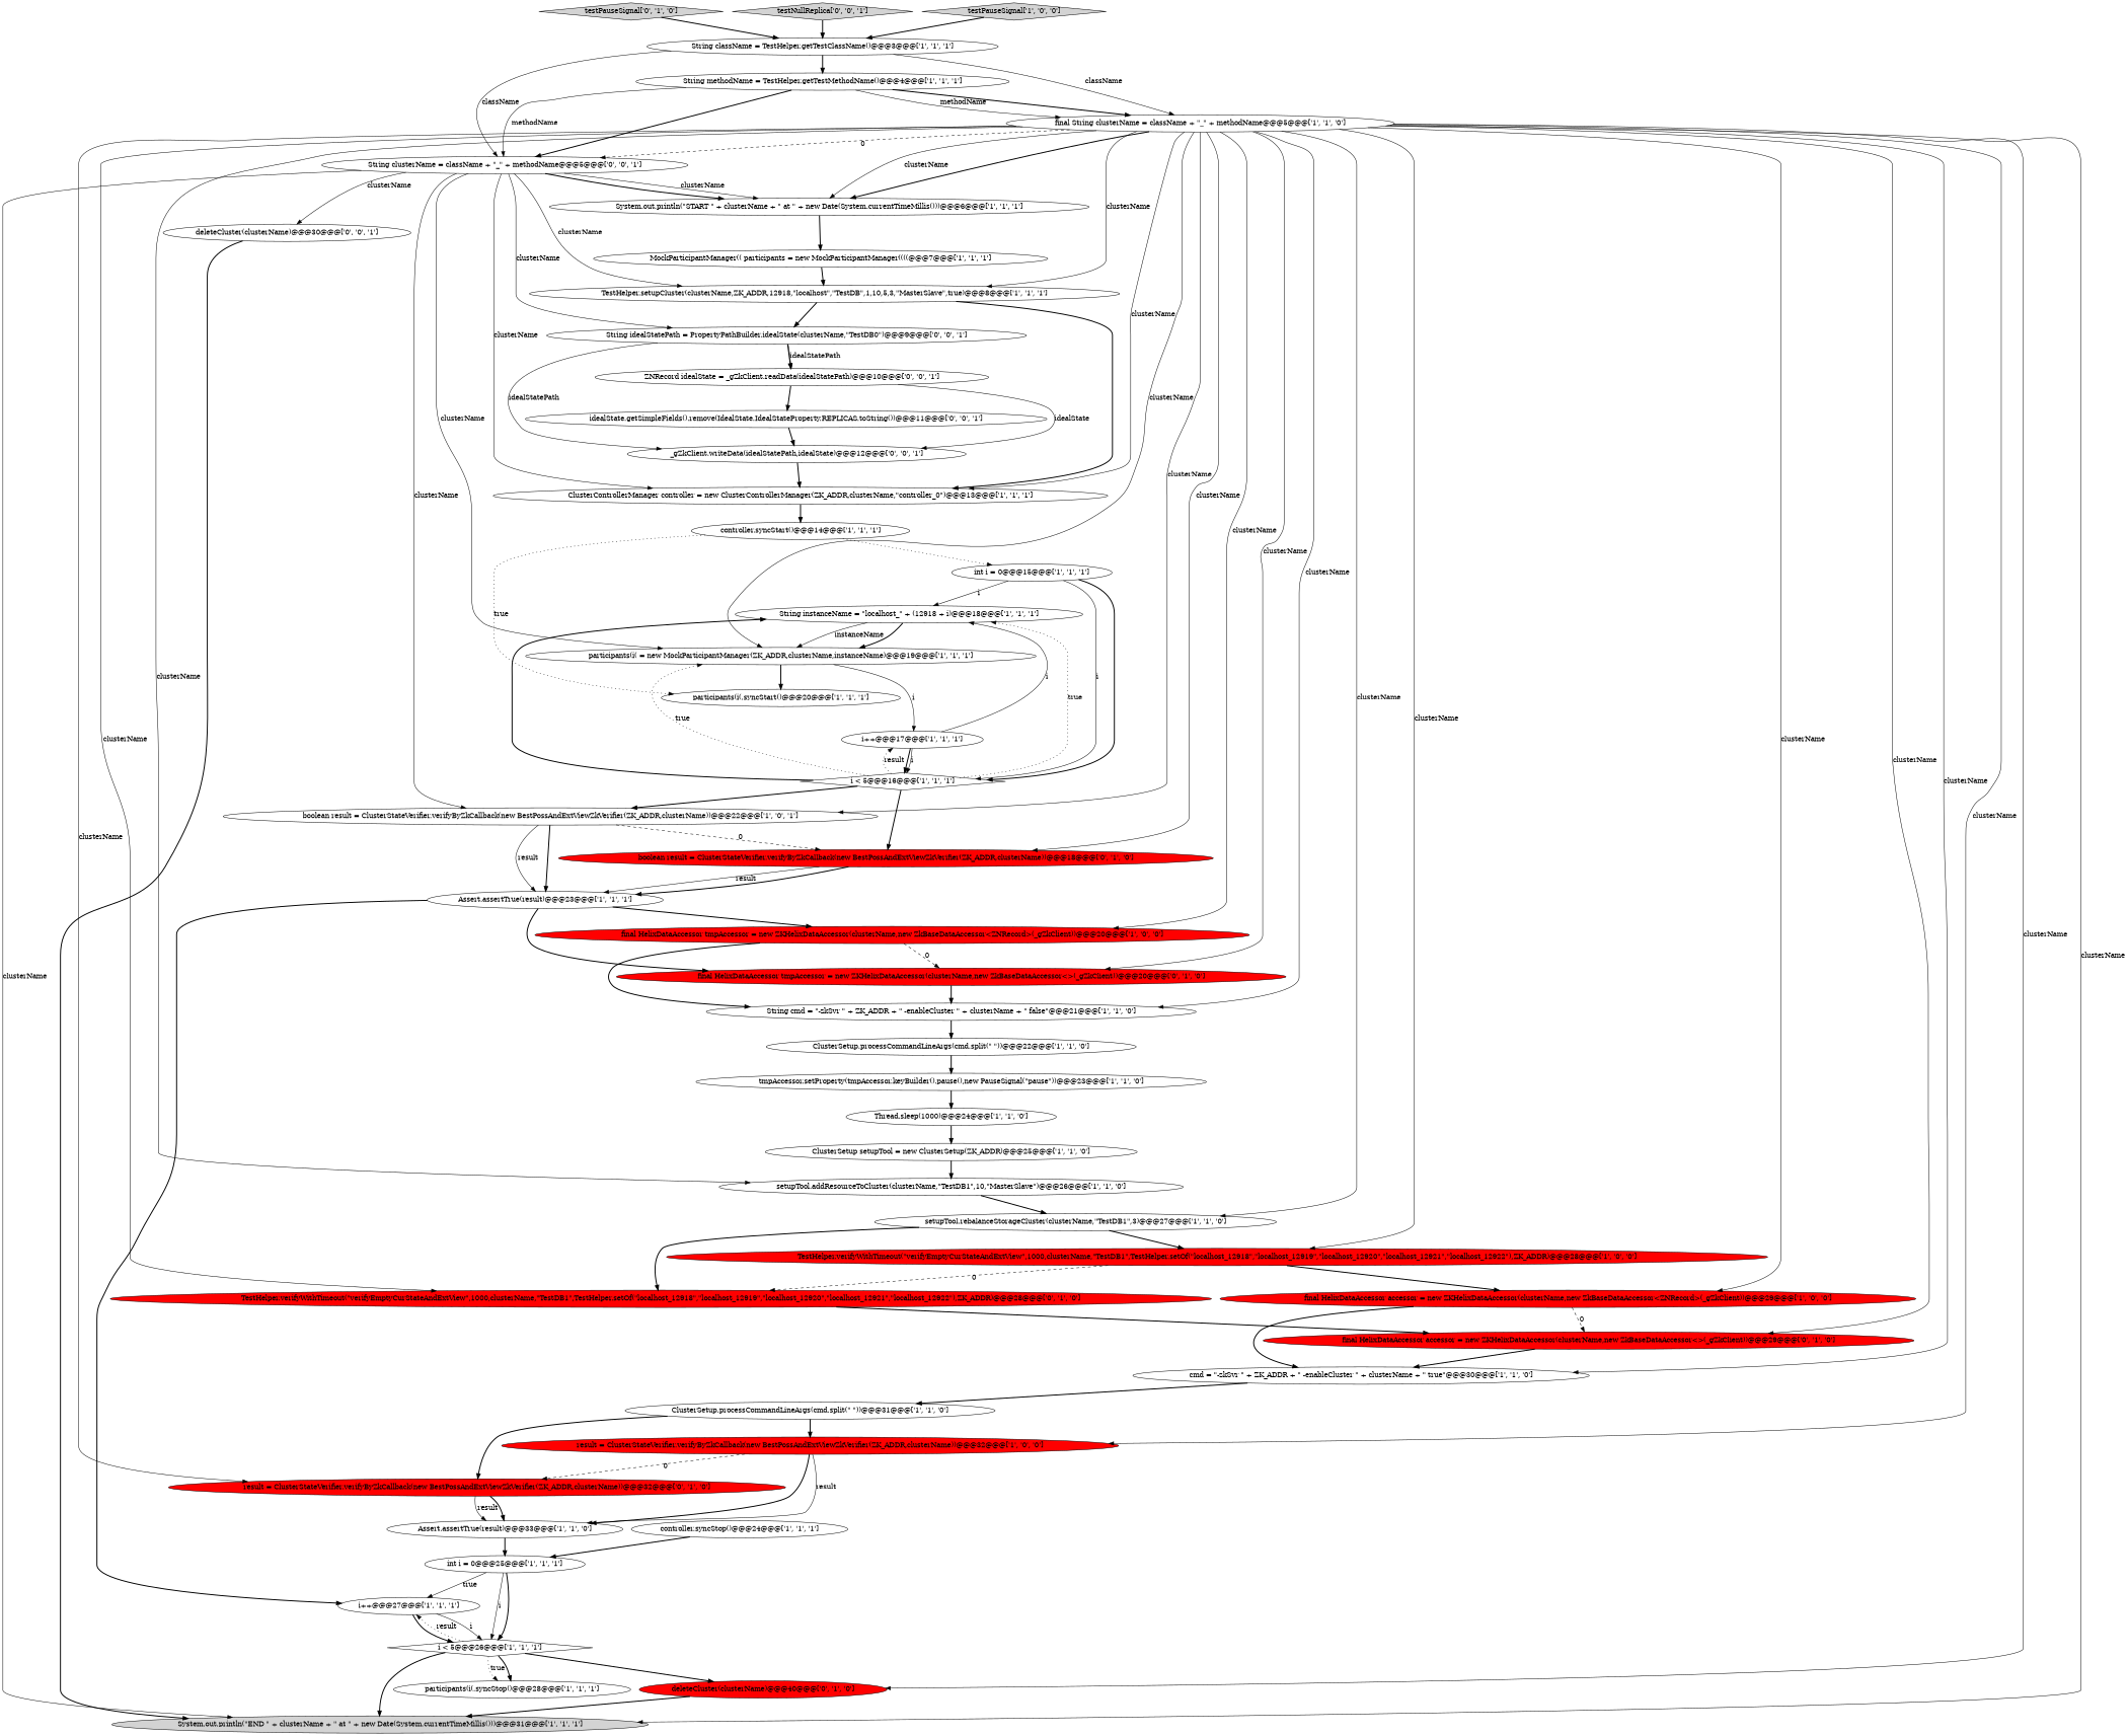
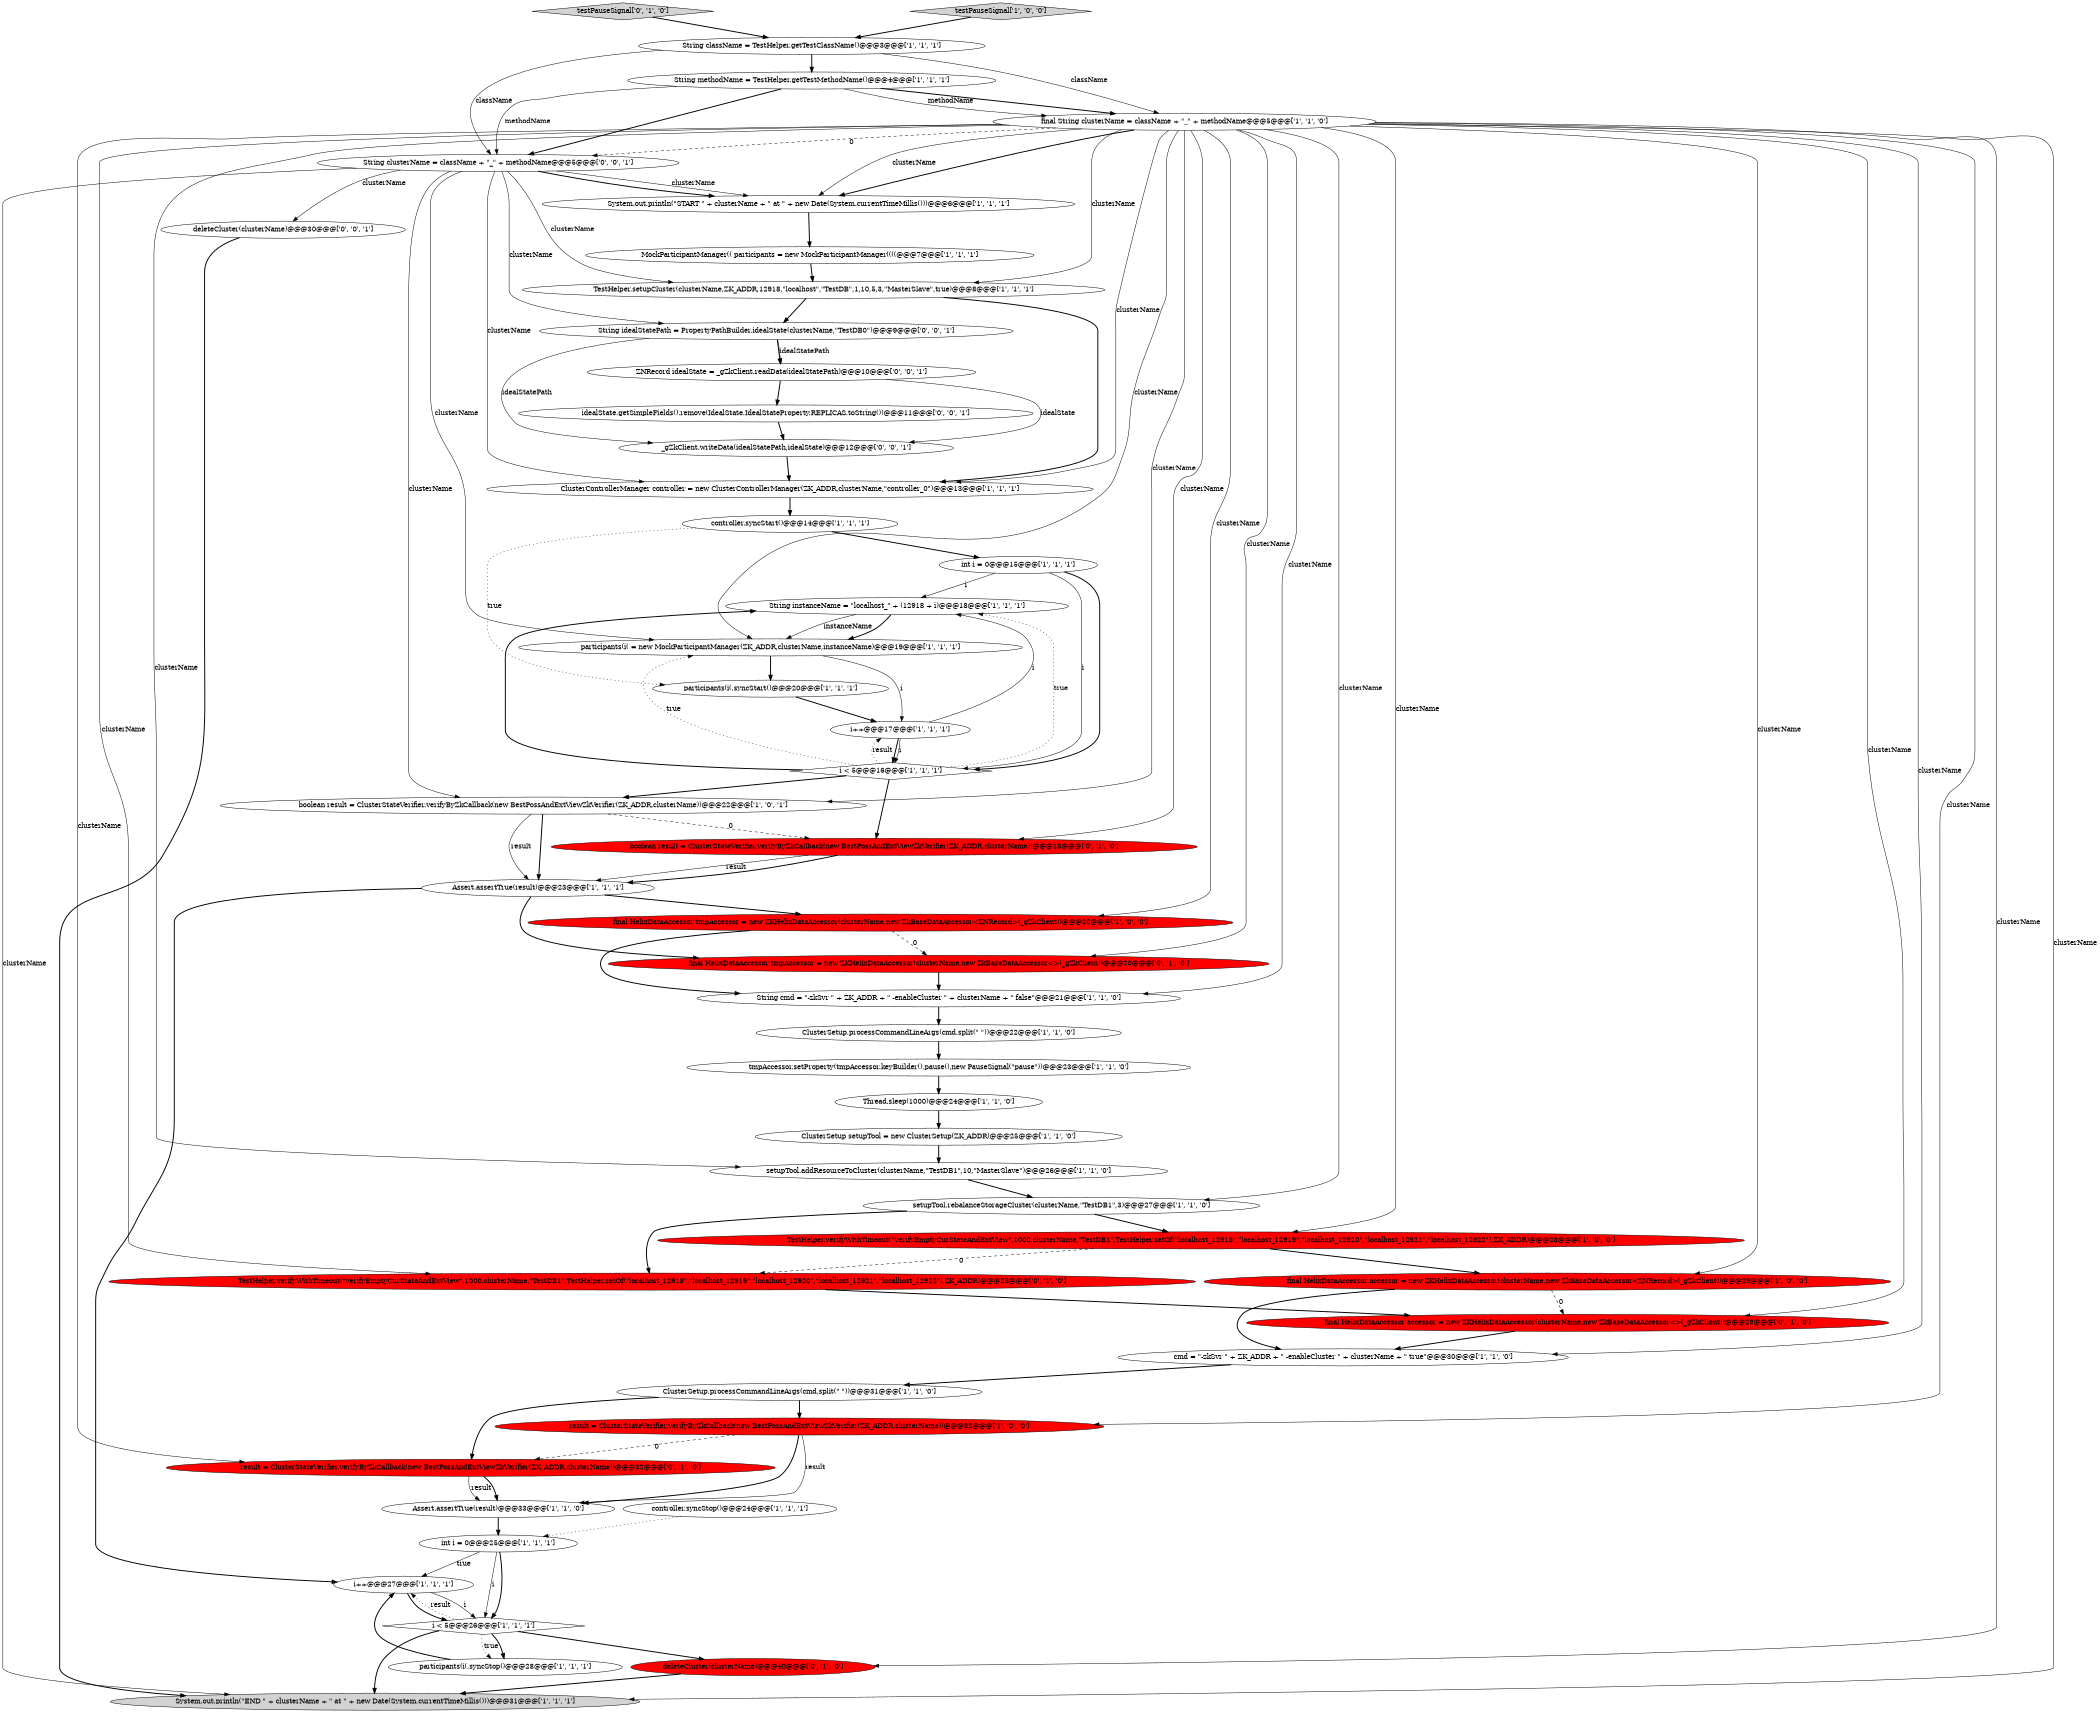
  digraph {
    node [fillcolor=white shape=ellipse style=filled]
    edge [style=bold]
    n1 [fillcolor=red label="TestHelper.verifyWithTimeout(\"verifyEmptyCurStateAndExtView\",1000,clusterName,\"TestDB1\",TestHelper.setOf(\"localhost_12918\",\"localhost_12919\",\"localhost_12920\",\"localhost_12921\",\"localhost_12922\"),ZK_ADDR)@@@28@@@['0', '1', '0']"]
    n2 [fillcolor=red label="final HelixDataAccessor accessor = new ZKHelixDataAccessor(clusterName,new ZkBaseDataAccessor<>(_gZkClient))@@@29@@@['0', '1', '0']"]
    n3 [label="cmd = \"-zkSvr \" + ZK_ADDR + \" -enableCluster \" + clusterName + \" true\"@@@30@@@['1', '1', '0']"]
    n4 [label="String methodName = TestHelper.getTestMethodName()@@@4@@@['1', '1', '1']"]
    n5 [label="String clusterName = className + \"_\" + methodName@@@5@@@['0', '0', '1']"]
    n6 [label="final String clusterName = className + \"_\" + methodName@@@5@@@['1', '1', '0']"]
    n7 [label="ClusterControllerManager controller = new ClusterControllerManager(ZK_ADDR,clusterName,\"controller_0\")@@@13@@@['1', '1', '1']"]
    n8 [label="participants(i( = new MockParticipantManager(ZK_ADDR,clusterName,instanceName)@@@19@@@['1', '1', '1']"]
    n9 [label="boolean result = ClusterStateVerifier.verifyByZkCallback(new BestPossAndExtViewZkVerifier(ZK_ADDR,clusterName))@@@22@@@['1', '0', '1']"]
    n10 [label="TestHelper.setupCluster(clusterName,ZK_ADDR,12918,\"localhost\",\"TestDB\",1,10,5,3,\"MasterSlave\",true)@@@8@@@['1', '1', '1']"]
    n11 [label="String idealStatePath = PropertyPathBuilder.idealState(clusterName,\"TestDB0\")@@@9@@@['0', '0', '1']"]
    n12 [label="System.out.println(\"START \" + clusterName + \" at \" + new Date(System.currentTimeMillis()))@@@6@@@['1', '1', '1']"]
    n13 [fillcolor=lightgray label="System.out.println(\"END \" + clusterName + \" at \" + new Date(System.currentTimeMillis()))@@@31@@@['1', '1', '1']"]
    n14 [label="deleteCluster(clusterName)@@@30@@@['0', '0', '1']"]
    n15 [fillcolor=red label="boolean result = ClusterStateVerifier.verifyByZkCallback(new BestPossAndExtViewZkVerifier(ZK_ADDR,clusterName))@@@18@@@['0', '1', '0']"]
    n16 [fillcolor=red label="final HelixDataAccessor tmpAccessor = new ZKHelixDataAccessor(clusterName,new ZkBaseDataAccessor<ZNRecord>(_gZkClient))@@@20@@@['1', '0', '0']"]
    n17 [fillcolor=red label="final HelixDataAccessor tmpAccessor = new ZKHelixDataAccessor(clusterName,new ZkBaseDataAccessor<>(_gZkClient))@@@20@@@['0', '1', '0']"]
    n18 [label="String cmd = \"-zkSvr \" + ZK_ADDR + \" -enableCluster \" + clusterName + \" false\"@@@21@@@['1', '1', '0']"]
    n19 [fillcolor=red label="result = ClusterStateVerifier.verifyByZkCallback(new BestPossAndExtViewZkVerifier(ZK_ADDR,clusterName))@@@32@@@['1', '0', '0']"]
    n20 [fillcolor=red label="result = ClusterStateVerifier.verifyByZkCallback(new BestPossAndExtViewZkVerifier(ZK_ADDR,clusterName))@@@32@@@['0', '1', '0']"]
    n21 [label="setupTool.addResourceToCluster(clusterName,\"TestDB1\",10,\"MasterSlave\")@@@26@@@['1', '1', '0']"]
    n22 [label="setupTool.rebalanceStorageCluster(clusterName,\"TestDB1\",3)@@@27@@@['1', '1', '0']"]
    n23 [fillcolor=red label="TestHelper.verifyWithTimeout(\"verifyEmptyCurStateAndExtView\",1000,clusterName,\"TestDB1\",TestHelper.setOf(\"localhost_12918\",\"localhost_12919\",\"localhost_12920\",\"localhost_12921\",\"localhost_12922\"),ZK_ADDR)@@@28@@@['1', '0', '0']"]
    n24 [fillcolor=red label="deleteCluster(clusterName)@@@40@@@['0', '1', '0']"]
    n25 [fillcolor=red label="final HelixDataAccessor accessor = new ZKHelixDataAccessor(clusterName,new ZkBaseDataAccessor<ZNRecord>(_gZkClient))@@@29@@@['1', '0', '0']"]
    n26 [label="controller.syncStart()@@@14@@@['1', '1', '1']"]
    n27 [label="int i = 0@@@15@@@['1', '1', '1']"]
    n28 [label="participants(i(.syncStart()@@@20@@@['1', '1', '1']"]
    n29 [label="ClusterSetup.processCommandLineArgs(cmd.split(\" \"))@@@31@@@['1', '1', '0']"]
    n30 [label="String instanceName = \"localhost_\" + (12918 + i)@@@18@@@['1', '1', '1']"]
    n31 [label="i++@@@17@@@['1', '1', '1']"]
    n32 [label="Assert.assertTrue(result)@@@23@@@['1', '1', '1']"]
    n33 [label="i++@@@27@@@['1', '1', '1']"]
    n34 [label="ClusterSetup.processCommandLineArgs(cmd.split(\" \"))@@@22@@@['1', '1', '0']"]
    n35 [label="Assert.assertTrue(result)@@@33@@@['1', '1', '0']"]
    n36 [label="int i = 0@@@25@@@['1', '1', '1']"]
    n37 [label="ZNRecord idealState = _gZkClient.readData(idealStatePath)@@@10@@@['0', '0', '1']"]
    n38 [label="_gZkClient.writeData(idealStatePath,idealState)@@@12@@@['0', '0', '1']"]
    n39 [label="MockParticipantManager(( participants = new MockParticipantManager((((@@@7@@@['1', '1', '1']"]
    n40 [label="tmpAccessor.setProperty(tmpAccessor.keyBuilder().pause(),new PauseSignal(\"pause\"))@@@23@@@['1', '1', '0']"]
    n41 [label="Thread.sleep(1000)@@@24@@@['1', '1', '0']"]
    n42 [label="controller.syncStop()@@@24@@@['1', '1', '1']"]
    n43 [label="ClusterSetup setupTool = new ClusterSetup(ZK_ADDR)@@@25@@@['1', '1', '0']"]
    n44 [label="i < 5@@@16@@@['1', '1', '1']" shape=diamond]
    n45 [label="i < 5@@@26@@@['1', '1', '1']" shape=diamond]
    n46 [label="participants(i(.syncStop()@@@28@@@['1', '1', '1']"]
    n47 [label="idealState.getSimpleFields().remove(IdealState.IdealStateProperty.REPLICAS.toString())@@@11@@@['0', '0', '1']"]
    n48 [fillcolor=lightgray label="testPauseSignal['0', '1', '0']" shape=diamond]
    n49 [label="String className = TestHelper.getTestClassName()@@@3@@@['1', '1', '1']"]
-   n50 [fillcolor=lightgray label="testNullReplica['0', '0', '1']" shape=diamond]
    n51 [fillcolor=lightgray label="testPauseSignal['1', '0', '0']" shape=diamond]
    n1 -> n2
    n2 -> n3
    n3 -> n29
    n4 -> n5 [label=methodName style=solid]
    n4 -> n5
    n4 -> n6
    n4 -> n6 [label=methodName style=solid]
    n5 -> n7 [label=clusterName style=solid]
    n5 -> n8 [label=clusterName style=solid]
    n5 -> n9 [label=clusterName style=solid]
    n5 -> n10 [label=clusterName style=solid]
    n5 -> n11 [label=clusterName style=solid]
    n5 -> n12 [label=clusterName style=solid]
    n5 -> n12
    n5 -> n13 [label=clusterName style=solid]
    n5 -> n14 [label=clusterName style=solid]
    n6 -> n1 [label=clusterName style=solid]
    n6 -> n2 [label=clusterName style=solid]
    n6 -> n3 [label=clusterName style=solid]
    n6 -> n5 [label=0 style=dashed]
    n6 -> n7 [label=clusterName style=solid]
    n6 -> n8 [label=clusterName style=solid]
    n6 -> n9 [label=clusterName style=solid]
    n6 -> n10 [label=clusterName style=solid]
    n6 -> n12
    n6 -> n12 [label=clusterName style=solid]
    n6 -> n13 [label=clusterName style=solid]
    n6 -> n15 [label=clusterName style=solid]
    n6 -> n16 [label=clusterName style=solid]
    n6 -> n17 [label=clusterName style=solid]
    n6 -> n18 [label=clusterName style=solid]
    n6 -> n19 [label=clusterName style=solid]
    n6 -> n20 [label=clusterName style=solid]
    n6 -> n21 [label=clusterName style=solid]
    n6 -> n22 [label=clusterName style=solid]
    n6 -> n23 [label=clusterName style=solid]
    n6 -> n24 [label=clusterName style=solid]
    n6 -> n25 [label=clusterName style=solid]
    n7 -> n26
    n8 -> n28
    n8 -> n31 [label=i style=solid]
    n9 -> n15 [label=0 style=dashed]
    n9 -> n32 [label=result style=solid]
    n9 -> n32
    n10 -> n7
    n10 -> n11
    n11 -> n37 [label=idealStatePath style=solid]
    n11 -> n37
    n11 -> n38 [label=idealStatePath style=solid]
    n12 -> n39
    n14 -> n13
    n15 -> n32 [label=result style=solid]
    n15 -> n32
    n16 -> n17 [label=0 style=dashed]
    n16 -> n18
    n17 -> n18
    n18 -> n34
    n19 -> n20 [label=0 style=dashed]
    n19 -> n35 [label=result style=solid]
    n19 -> n35
    n20 -> n35 [label=result style=solid]
    n20 -> n35
    n21 -> n22
    n22 -> n1
    n22 -> n23
    n23 -> n1 [label=0 style=dashed]
    n23 -> n25
    n24 -> n13
    n25 -> n2 [label=0 style=dashed]
    n25 -> n3
-   n26 -> n27 [style=dotted]
+   n26 -> n27
    n26 -> n28 [label=true style=dotted]
    n27 -> n30 [label=i style=solid]
    n27 -> n44 [label=i style=solid]
    n27 -> n44
+   n28 -> n31
    n29 -> n19
    n29 -> n20
    n30 -> n8 [label=instanceName style=solid]
    n30 -> n8
    n31 -> n30 [label=i style=solid]
    n31 -> n44
    n31 -> n44 [label=i style=solid]
    n32 -> n16
    n32 -> n17
    n32 -> n33
    n33 -> n45 [label=i style=solid]
    n33 -> n45
    n34 -> n40
    n35 -> n36
    n36 -> n33 [label=true style=solid]
    n36 -> n45
    n36 -> n45 [label=i style=solid]
    n37 -> n38 [label=idealState style=solid]
    n37 -> n47
    n38 -> n7
    n39 -> n10
    n40 -> n41
    n41 -> n43
-   n42 -> n36
+   n42 -> n36 [style=dotted]
    n43 -> n21
    n44 -> n8 [label=true style=dotted]
    n44 -> n9
    n44 -> n15
    n44 -> n30 [label=true style=dotted]
    n44 -> n30
    n44 -> n31 [label=result style=dotted]
    n45 -> n13
    n45 -> n24
    n45 -> n33 [label=result style=dotted]
    n45 -> n46 [label=true style=dotted]
    n45 -> n46
+   n46 -> n33
    n47 -> n38
    n48 -> n49
    n49 -> n4
    n49 -> n5 [label=className style=solid]
    n49 -> n6 [label=className style=solid]
-   n50 -> n49
    n51 -> n49
  }
